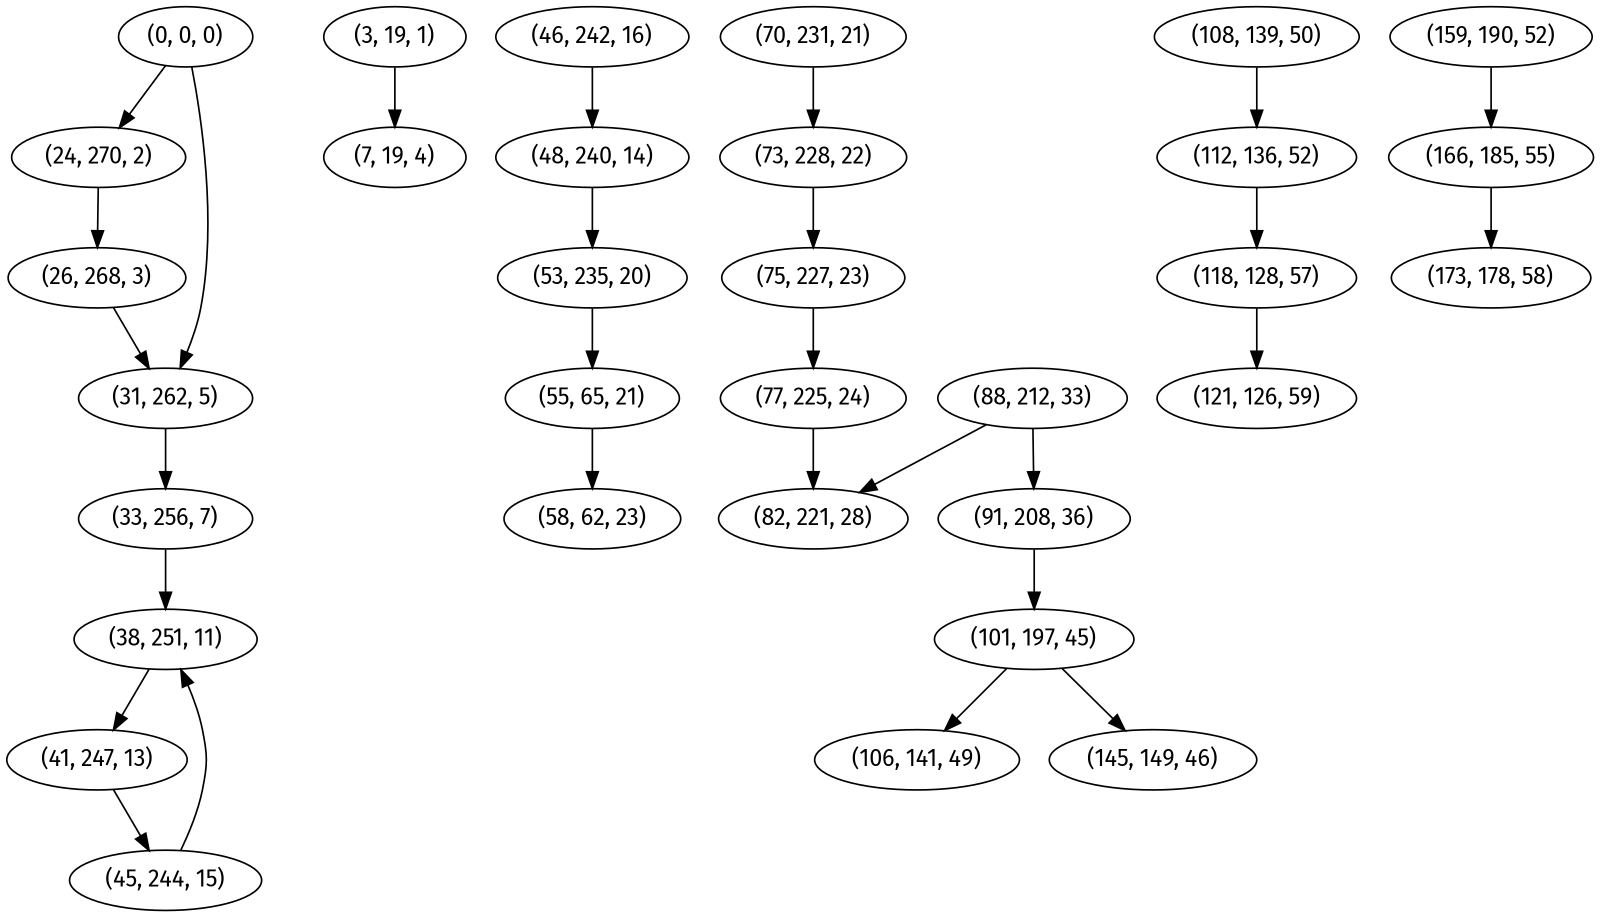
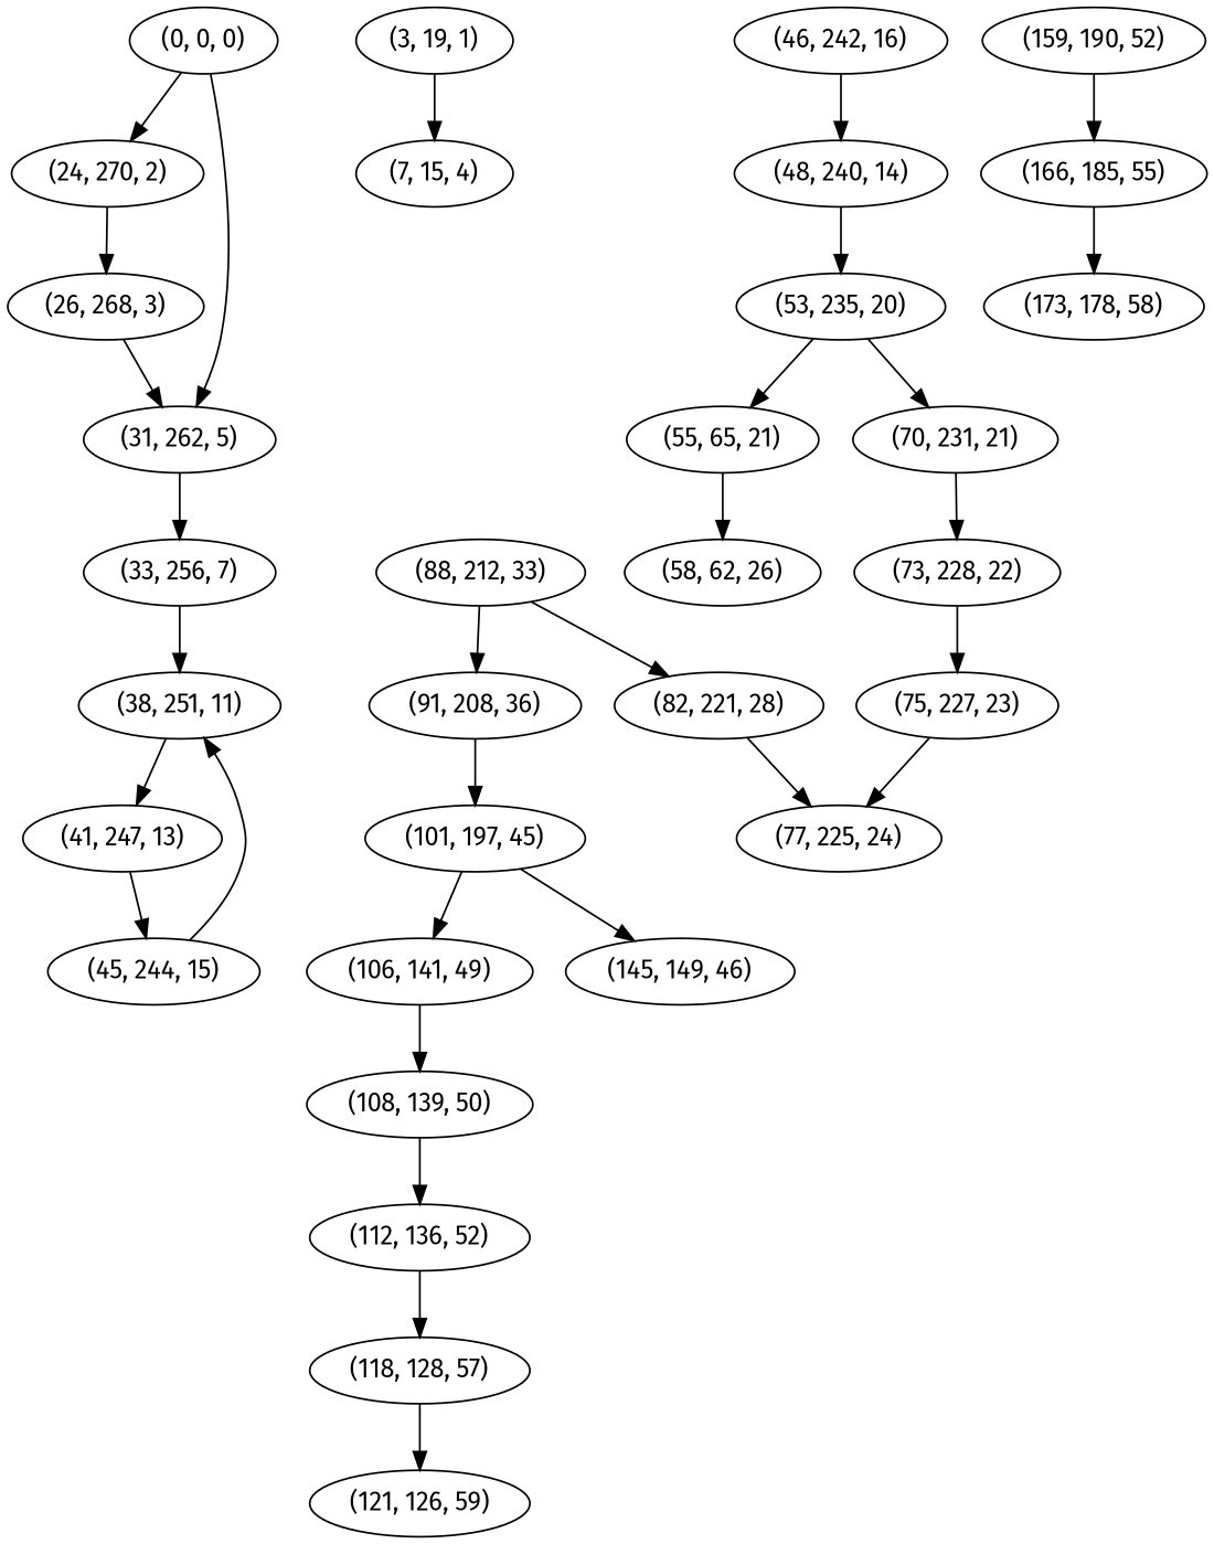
  digraph {
    fontname="Fira Sans"
    node [fontname="Fira Sans"]
    edge [fontname="Fira Sans"]
    "(0, 0, 0)"
    "(24, 270, 2)"
    "(31, 262, 5)"
    "(3, 19, 1)"
-   "(7, 15, 4)" [label="(7, 19, 4)"]
+   "(7, 15, 4)"
    "(26, 268, 3)"
    "(33, 256, 7)"
    "(38, 251, 11)"
    "(41, 247, 13)"
    "(45, 244, 15)"
    n11 [label="(48, 240, 14)"]
    "(46, 242, 16)"
    "(53, 235, 20)"
    "(55, 65, 21)"
    "(70, 231, 21)"
-   "(58, 62, 23)"
+   "(58, 62, 23)" [label="(58, 62, 26)"]
    "(73, 228, 22)"
    "(75, 227, 23)"
    "(77, 225, 24)"
    "(82, 221, 28)"
    "(88, 212, 33)"
    "(91, 208, 36)"
    "(101, 197, 45)"
    "(106, 141, 49)"
    "(145, 149, 46)"
    "(108, 139, 50)"
    "(159, 190, 52)"
    "(166, 185, 55)"
    "(112, 136, 52)"
    "(118, 128, 57)"
    "(121, 126, 59)"
    "(173, 178, 58)"
    "(0, 0, 0)" -> "(24, 270, 2)"
    "(0, 0, 0)" -> "(31, 262, 5)"
    "(24, 270, 2)" -> "(26, 268, 3)"
    "(31, 262, 5)" -> "(33, 256, 7)"
    "(3, 19, 1)" -> "(7, 15, 4)"
    "(26, 268, 3)" -> "(31, 262, 5)"
    "(33, 256, 7)" -> "(38, 251, 11)"
    "(38, 251, 11)" -> "(41, 247, 13)"
    "(41, 247, 13)" -> "(45, 244, 15)"
    "(45, 244, 15)" -> "(38, 251, 11)"
    n11 -> "(53, 235, 20)"
    "(46, 242, 16)" -> n11
    "(53, 235, 20)" -> "(55, 65, 21)"
+   "(53, 235, 20)" -> "(70, 231, 21)"
    "(55, 65, 21)" -> "(58, 62, 23)"
    "(70, 231, 21)" -> "(73, 228, 22)"
    "(73, 228, 22)" -> "(75, 227, 23)"
    "(75, 227, 23)" -> "(77, 225, 24)"
-   "(77, 225, 24)" -> "(82, 221, 28)"
+   "(82, 221, 28)" -> "(77, 225, 24)"
    "(88, 212, 33)" -> "(82, 221, 28)"
    "(88, 212, 33)" -> "(91, 208, 36)"
    "(91, 208, 36)" -> "(101, 197, 45)"
    "(101, 197, 45)" -> "(106, 141, 49)"
    "(101, 197, 45)" -> "(145, 149, 46)"
+   "(106, 141, 49)" -> "(108, 139, 50)"
    "(108, 139, 50)" -> "(112, 136, 52)"
    "(159, 190, 52)" -> "(166, 185, 55)"
    "(166, 185, 55)" -> "(173, 178, 58)"
    "(112, 136, 52)" -> "(118, 128, 57)"
    "(118, 128, 57)" -> "(121, 126, 59)"
  }
